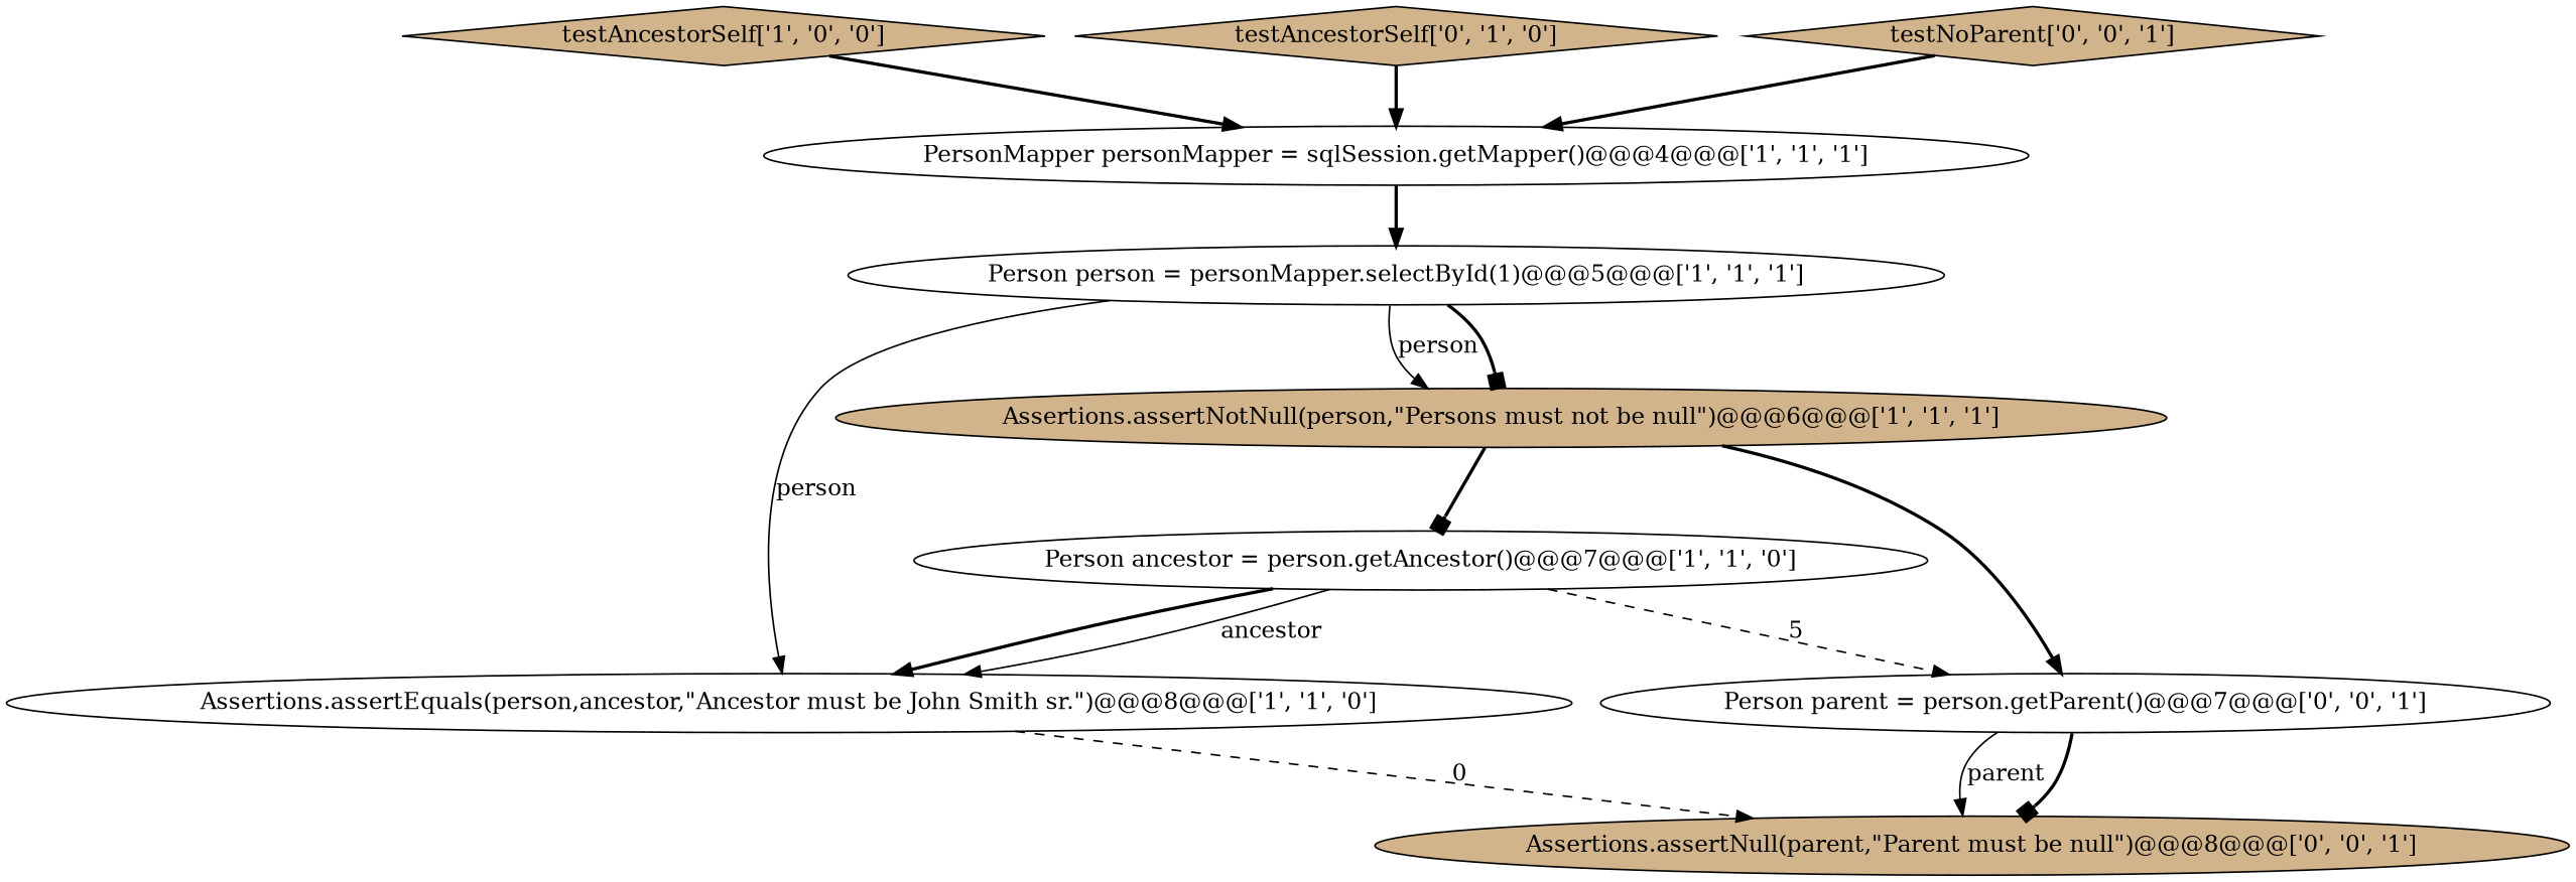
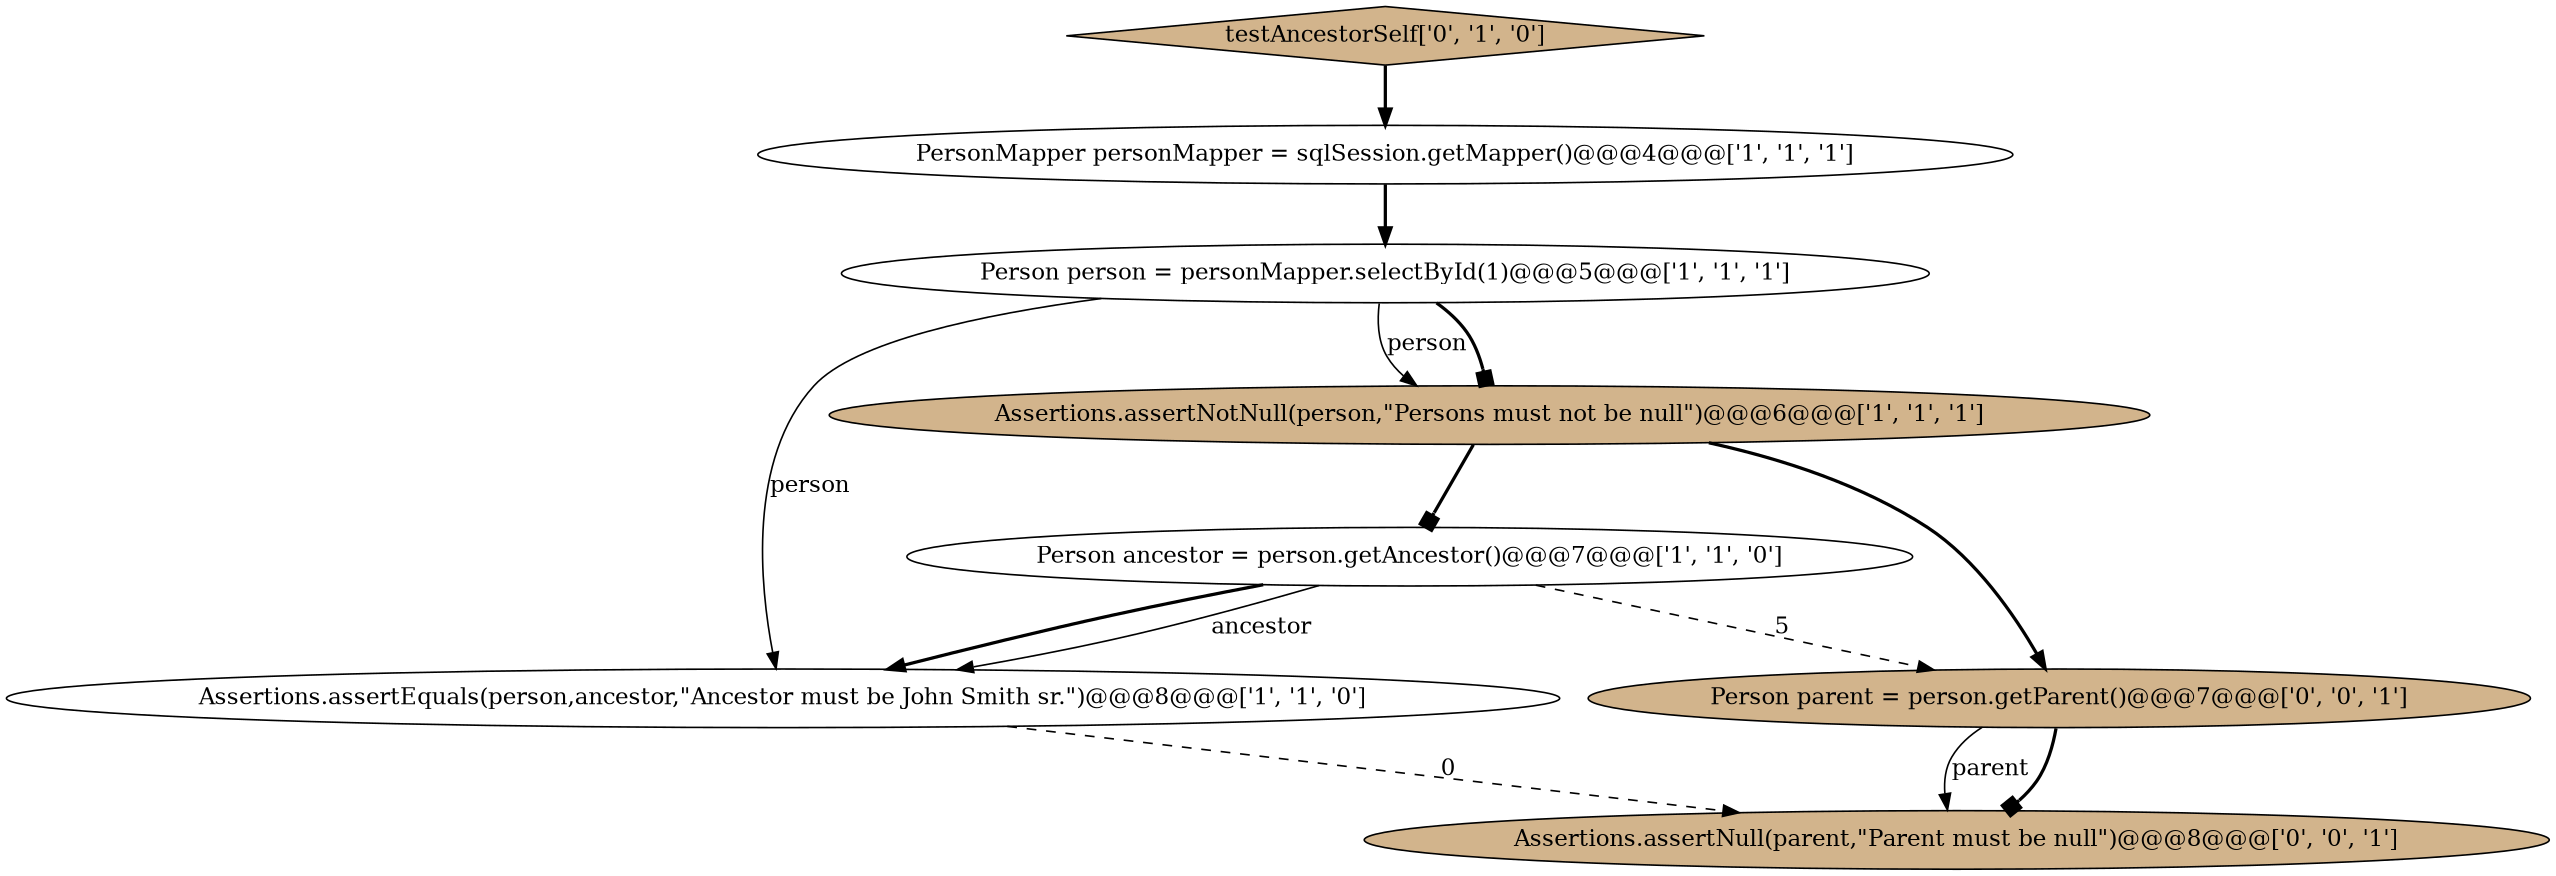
  digraph {
    node [fillcolor=tan shape=ellipse style=filled]
    edge [arrowhead=normal style=bold]
-   n1 [fillcolor=white label="Person parent = person.getParent()@@@7@@@['0', '0', '1']"]
+   n1 [label="Person parent = person.getParent()@@@7@@@['0', '0', '1']"]
    n2 [label="Assertions.assertNull(parent,\"Parent must be null\")@@@8@@@['0', '0', '1']"]
    n3 [fillcolor=white label="Person ancestor = person.getAncestor()@@@7@@@['1', '1', '0']"]
    n4 [fillcolor=white label="Assertions.assertEquals(person,ancestor,\"Ancestor must be John Smith sr.\")@@@8@@@['1', '1', '0']"]
    n5 [label="Assertions.assertNotNull(person,\"Persons must not be null\")@@@6@@@['1', '1', '1']"]
-   n6 [label="testAncestorSelf['1', '0', '0']" shape=diamond]
    n7 [fillcolor=white label="PersonMapper personMapper = sqlSession.getMapper()@@@4@@@['1', '1', '1']"]
    n8 [fillcolor=white label="Person person = personMapper.selectById(1)@@@5@@@['1', '1', '1']"]
    n9 [label="testAncestorSelf['0', '1', '0']" shape=diamond]
-   n10 [label="testNoParent['0', '0', '1']" shape=diamond]
    n1 -> n2 [arrowhead=box]
    n1 -> n2 [label=parent style=solid]
    n3 -> n1 [label=5 style=dashed]
    n3 -> n4 [label=ancestor style=solid]
    n3 -> n4
    n4 -> n2 [label=0 style=dashed]
    n5 -> n1
    n5 -> n3 [arrowhead=box]
-   n6 -> n7
    n7 -> n8
    n8 -> n4 [label=person style=solid]
    n8 -> n5 [label=person style=solid]
    n8 -> n5 [arrowhead=box]
    n9 -> n7
-   n10 -> n7
  }
